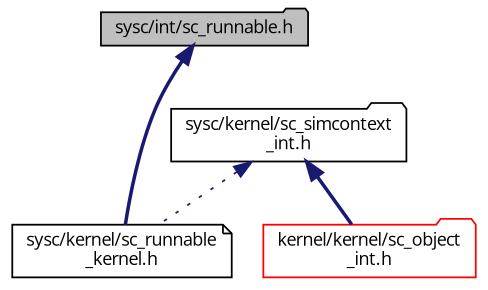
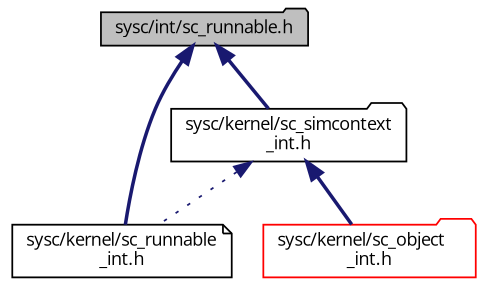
  digraph {
    fontname="Open Sans"
    node [color=black fillcolor=white fontname="Open Sans" fontsize=10 shape=folder style=filled]
    edge [color=midnightblue dir=back fontname="Open Sans" fontsize=10 labelfontname=FreeSans labelfontsize=10 style=bold]
    n1 [fillcolor=grey75 fontcolor=black height=0.2 label="sysc/int/sc_runnable.h" width=0.4]
    n2 [height=0.2 label="sysc/kernel/sc_simcontext\l_int.h" width=0.4]
-   n3 [height=0.2 label="sysc/kernel/sc_runnable\l_kernel.h" shape=note width=0.4]
-   n4 [color=red height=0.2 label="kernel/kernel/sc_object\l_int.h" width=0.4]
+   n3 [height=0.2 label="sysc/kernel/sc_runnable\l_int.h" shape=note width=0.4]
+   n4 [color=red height=0.2 label="sysc/kernel/sc_object\l_int.h" width=0.4]
+   n1 -> n2
    n1 -> n3
    n2 -> n3 [style=dotted]
    n2 -> n4
  }
